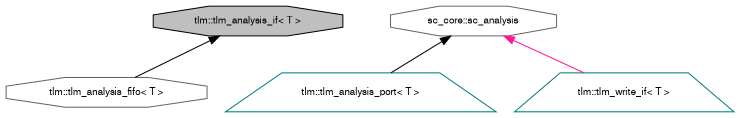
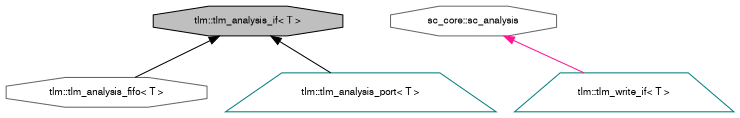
  digraph {
    node [color=gray40 fillcolor=white fontname=FreeSans fontsize=10 shape=octagon style=filled]
    edge [color=black dir=back fontname=FreeSans fontsize=10 labelfontname=FreeSans labelfontsize=10 style=solid]
    n1 [color=black fillcolor=grey75 fontcolor=black height=0.2 label="tlm::tlm_analysis_if\< T \>" width=0.4]
    n2 [height=0.2 label="tlm::tlm_analysis_fifo\< T \>" width=0.4]
    n3 [color=teal height=0.2 label="tlm::tlm_analysis_port\< T \>" shape=trapezium width=0.4]
    n4 [color=teal height=0.2 label="tlm::tlm_write_if\< T \>" shape=trapezium width=0.4]
    n5 [height=0.2 label="sc_core::sc_analysis" width=0.4]
    n1 -> n2
-   n5 -> n3
+   n1 -> n3
    n5 -> n4 [color=deeppink]
  }
